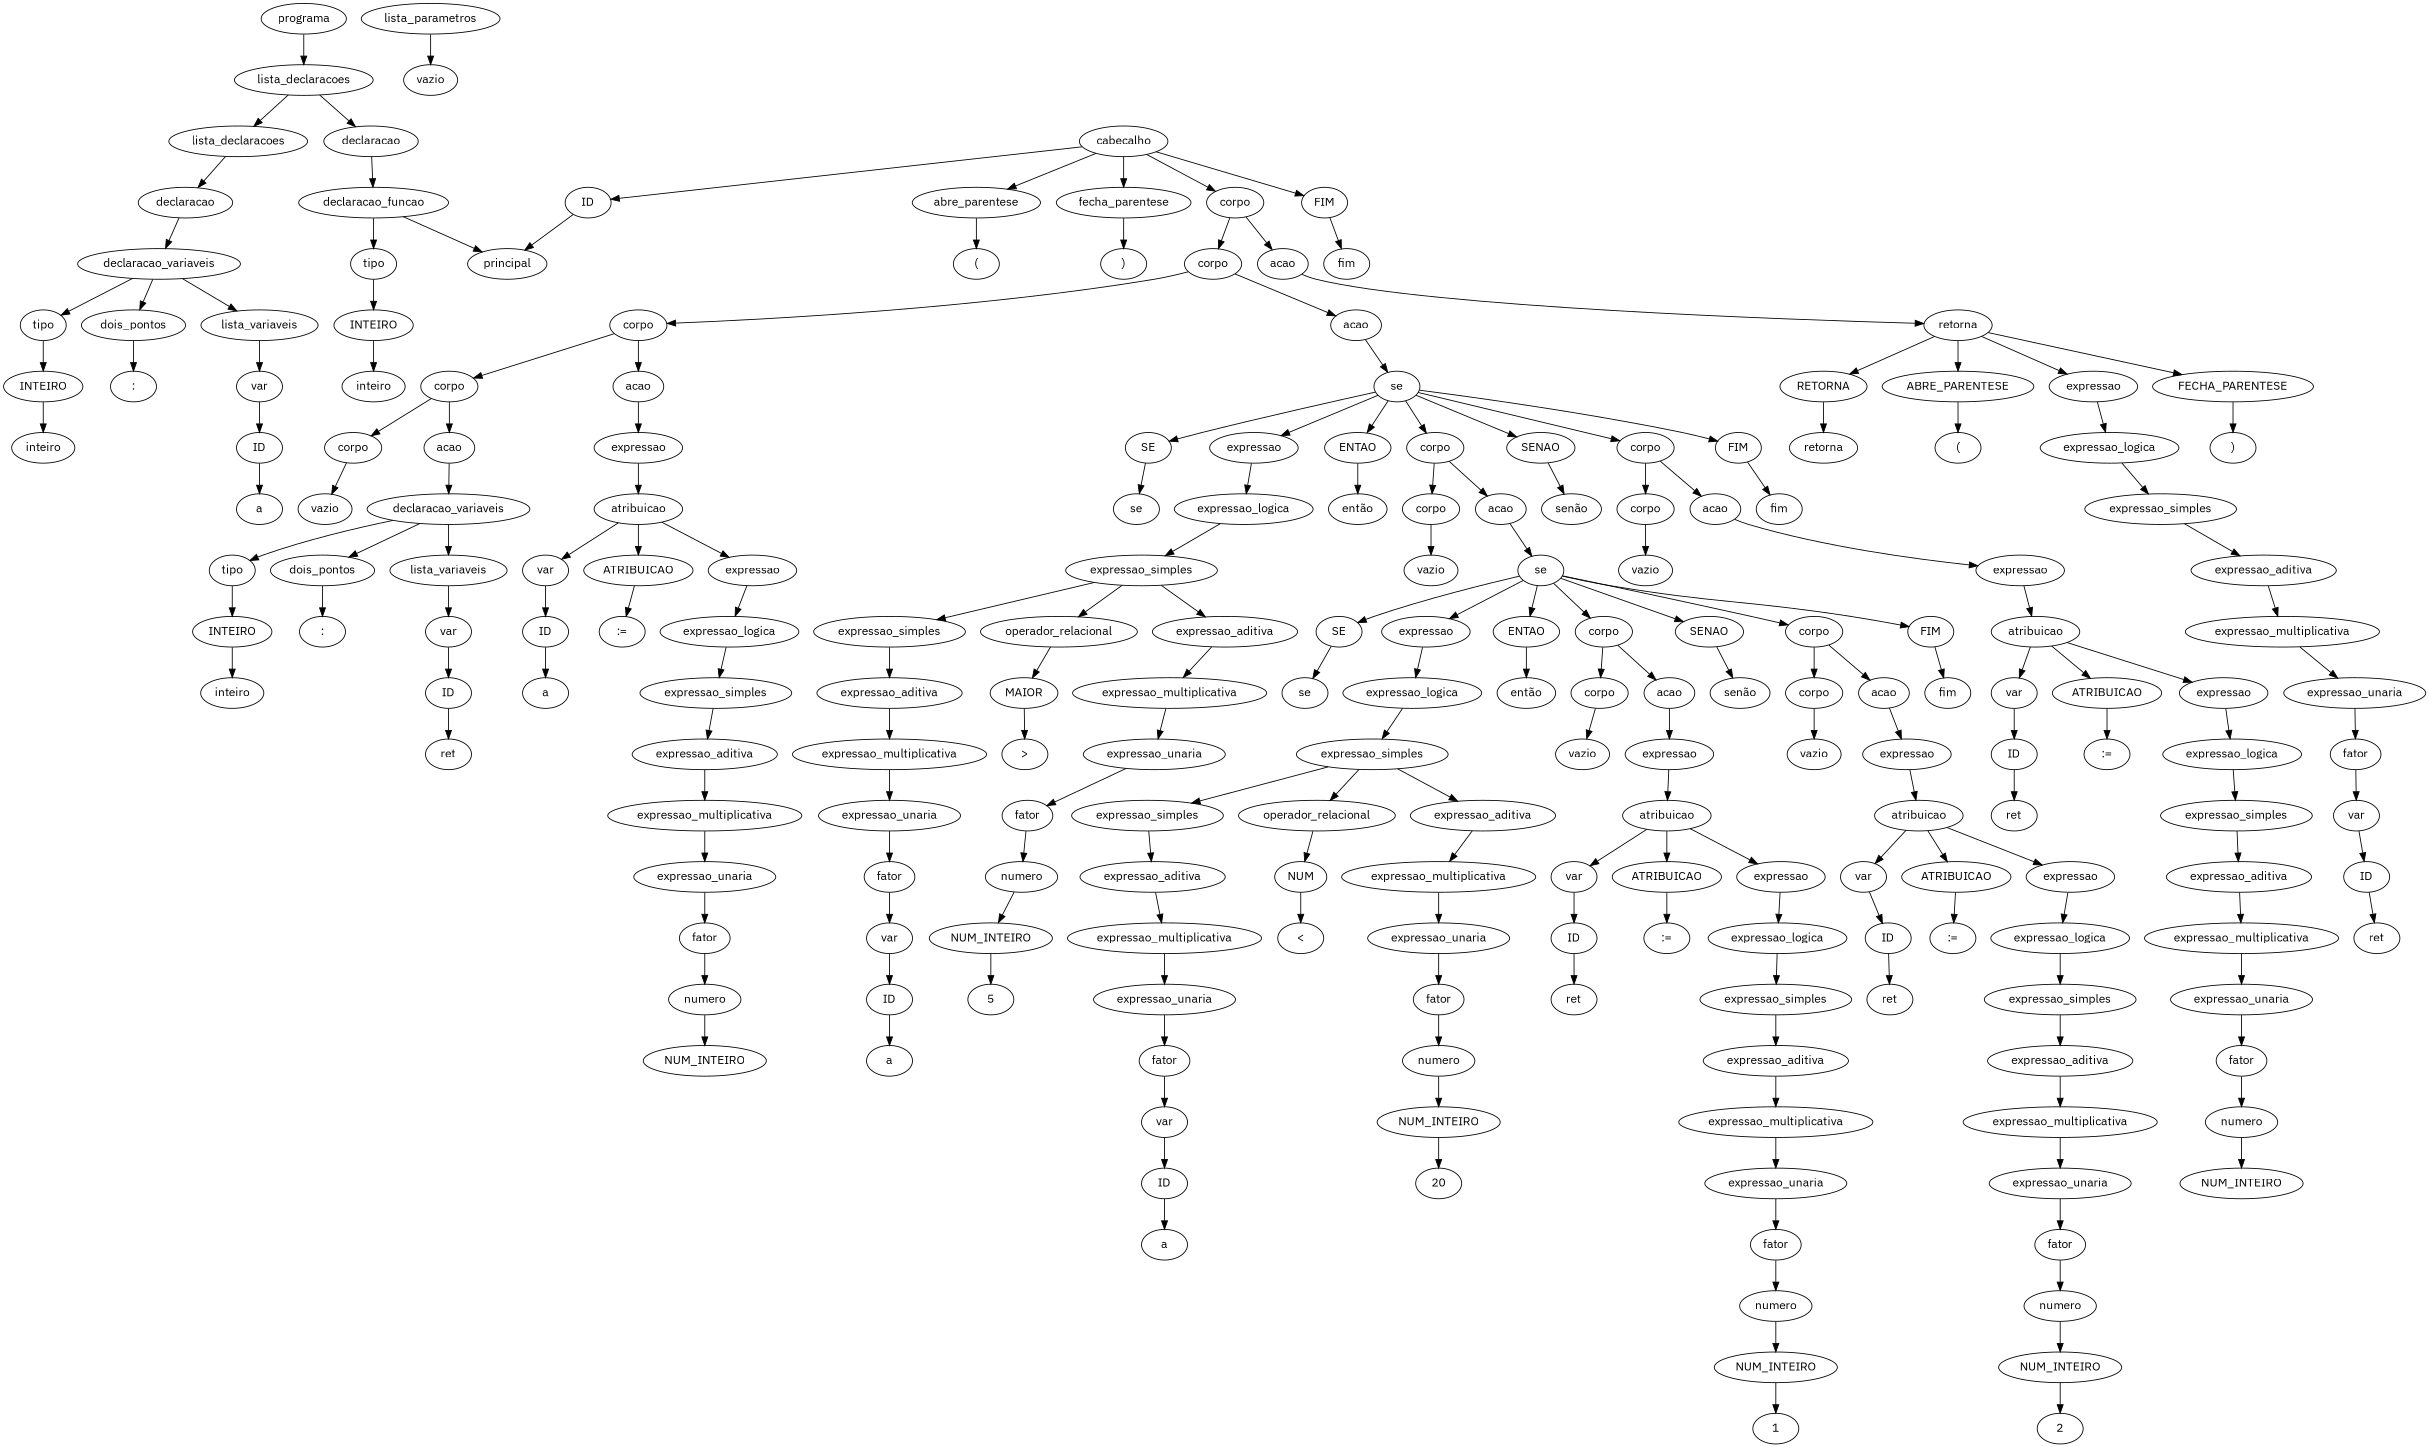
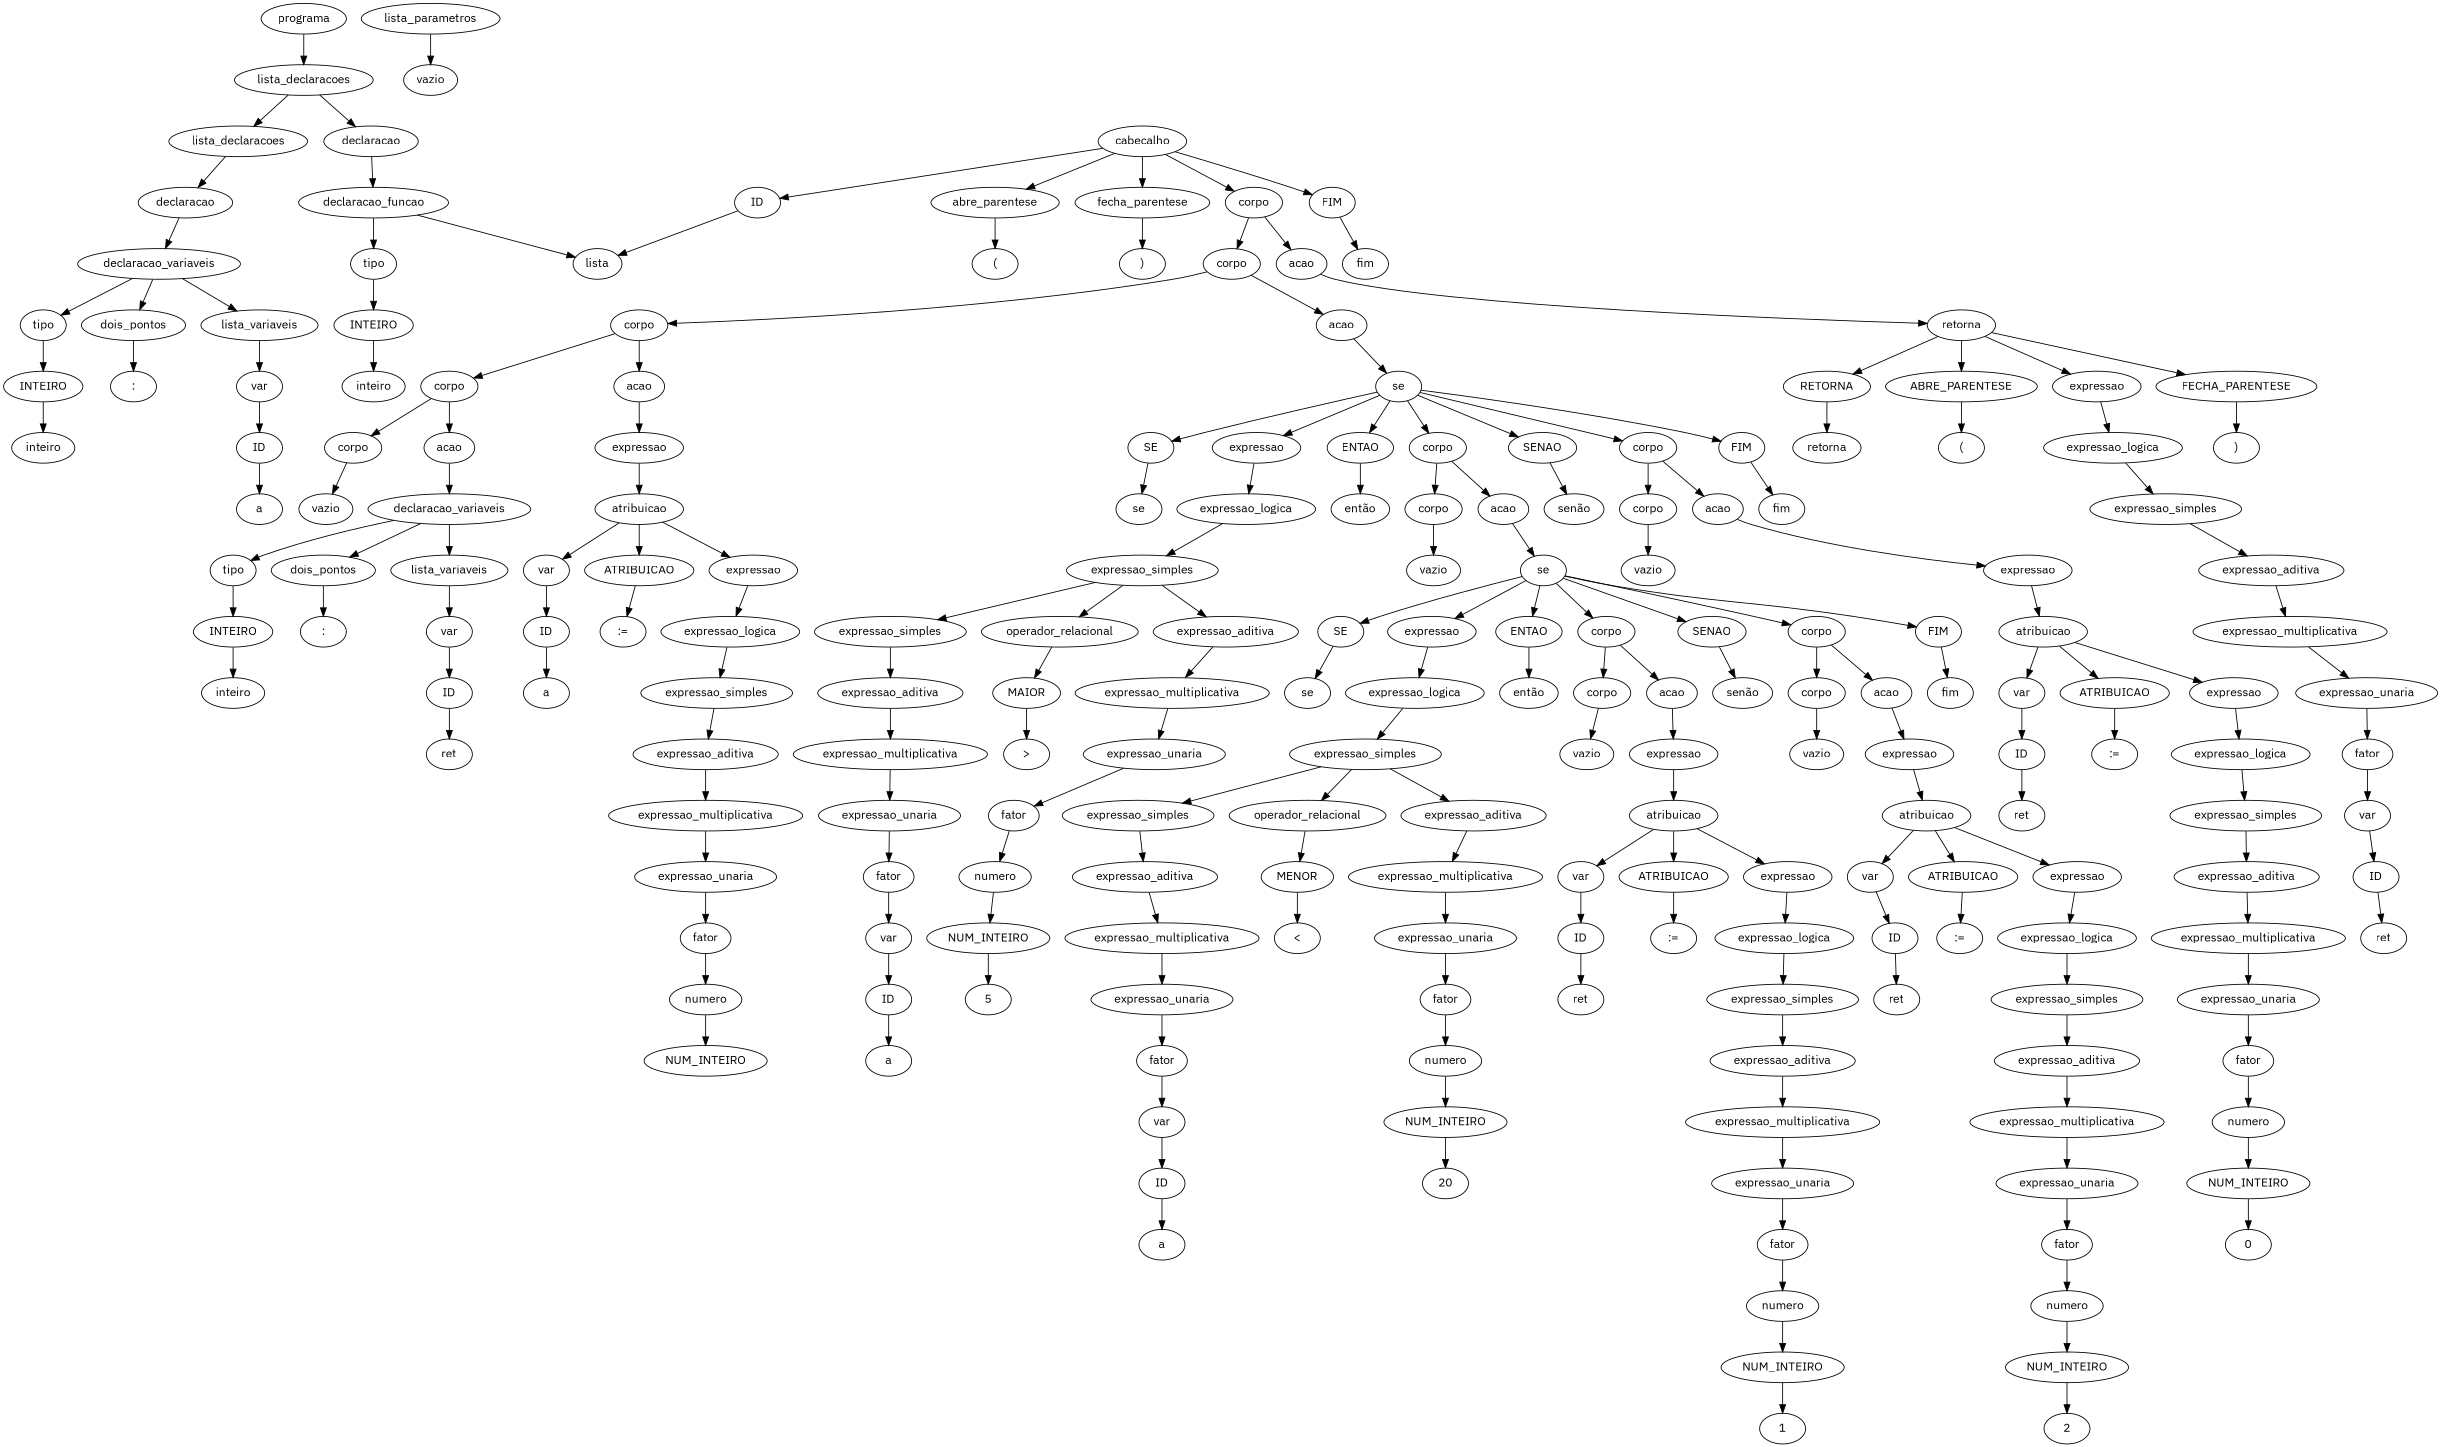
  digraph {
    fontname="IBM Plex Sans"
    node [fontname="IBM Plex Sans"]
    edge [fontname="IBM Plex Sans"]
    n1 [label=programa]
    n2 [label=lista_declaracoes]
    n3 [label=lista_declaracoes]
    n4 [label=declaracao]
    n5 [label=declaracao]
    n6 [label=declaracao_funcao]
    n7 [label=declaracao_variaveis]
    n8 [label=tipo]
    n9 [label=dois_pontos]
    n10 [label=lista_variaveis]
    n11 [label=INTEIRO]
    n12 [label=":"]
    n13 [label=var]
    n14 [label=inteiro]
    n15 [label=ID]
    n16 [label=a]
    n17 [label=tipo]
-   n18 [label=principal]
+   n18 [label=lista]
    n19 [label=INTEIRO]
    n20 [label=cabecalho]
    n21 [label=ID]
    n22 [label=abre_parentese]
    n23 [label=fecha_parentese]
    n24 [label=corpo]
    n25 [label=FIM]
    n26 [label=inteiro]
    n27 [label="("]
    n28 [label=lista_parametros]
    n29 [label=vazio]
    n30 [label=")"]
    n31 [label=corpo]
    n32 [label=acao]
    n33 [label=fim]
    n34 [label=corpo]
    n35 [label=acao]
    n36 [label=retorna]
    n37 [label=corpo]
    n38 [label=acao]
    n39 [label=se]
    n40 [label=corpo]
    n41 [label=acao]
    n42 [label=expressao]
    n43 [label=vazio]
    n44 [label=declaracao_variaveis]
    n45 [label=tipo]
    n46 [label=dois_pontos]
    n47 [label=lista_variaveis]
    n48 [label=INTEIRO]
    n49 [label=":"]
    n50 [label=var]
    n51 [label=inteiro]
    n52 [label=ID]
    n53 [label=ret]
    n54 [label=atribuicao]
    n55 [label=var]
    n56 [label=ATRIBUICAO]
    n57 [label=expressao]
    n58 [label=ID]
    n59 [label=":="]
    n60 [label=expressao_logica]
    n61 [label=a]
    n62 [label=expressao_simples]
    n63 [label=expressao_aditiva]
    n64 [label=expressao_multiplicativa]
    n65 [label=expressao_unaria]
    n66 [label=fator]
    n67 [label=numero]
    n68 [label=NUM_INTEIRO]
    n69 [label=SE]
    n70 [label=expressao]
    n71 [label=ENTAO]
    n72 [label=corpo]
    n73 [label=SENAO]
    n74 [label=corpo]
    n75 [label=FIM]
    n76 [label=se]
    n77 [label=expressao_logica]
    n78 [label="então"]
    n79 [label=corpo]
    n80 [label=acao]
    n81 [label="senão"]
    n82 [label=corpo]
    n83 [label=acao]
    n84 [label=fim]
    n85 [label=expressao_simples]
    n86 [label=expressao_simples]
    n87 [label=operador_relacional]
    n88 [label=expressao_aditiva]
    n89 [label=expressao_aditiva]
    n90 [label=MAIOR]
    n91 [label=expressao_multiplicativa]
    n92 [label=expressao_multiplicativa]
    n93 [label=expressao_unaria]
    n94 [label=fator]
    n95 [label=var]
    n96 [label=ID]
    n97 [label=a]
    n98 [label=">"]
    n99 [label=expressao_unaria]
    n100 [label=fator]
    n101 [label=numero]
    n102 [label=NUM_INTEIRO]
    n103 [label=5]
    n104 [label=vazio]
    n105 [label=se]
    n106 [label=SE]
    n107 [label=expressao]
    n108 [label=ENTAO]
    n109 [label=corpo]
    n110 [label=SENAO]
    n111 [label=corpo]
    n112 [label=FIM]
    n113 [label=se]
    n114 [label=expressao_logica]
    n115 [label="então"]
    n116 [label=corpo]
    n117 [label=acao]
    n118 [label="senão"]
    n119 [label=corpo]
    n120 [label=acao]
    n121 [label=fim]
    n122 [label=expressao_simples]
    n123 [label=expressao_simples]
    n124 [label=operador_relacional]
    n125 [label=expressao_aditiva]
    n126 [label=expressao_aditiva]
-   n127 [label=NUM]
+   n127 [label=MENOR]
    n128 [label=expressao_multiplicativa]
    n129 [label=expressao_multiplicativa]
    n130 [label=expressao_unaria]
    n131 [label=fator]
    n132 [label=var]
    n133 [label=ID]
    n134 [label=a]
    n135 [label="<"]
    n136 [label=expressao_unaria]
    n137 [label=fator]
    n138 [label=numero]
    n139 [label=NUM_INTEIRO]
    n140 [label=20]
    n141 [label=vazio]
    n142 [label=expressao]
    n143 [label=atribuicao]
    n144 [label=var]
    n145 [label=ATRIBUICAO]
    n146 [label=expressao]
    n147 [label=ID]
    n148 [label=":="]
    n149 [label=expressao_logica]
    n150 [label=ret]
    n151 [label=expressao_simples]
    n152 [label=expressao_aditiva]
    n153 [label=expressao_multiplicativa]
    n154 [label=expressao_unaria]
    n155 [label=fator]
    n156 [label=numero]
    n157 [label=NUM_INTEIRO]
    n158 [label=1]
    n159 [label=vazio]
    n160 [label=expressao]
    n161 [label=atribuicao]
    n162 [label=var]
    n163 [label=ATRIBUICAO]
    n164 [label=expressao]
    n165 [label=ID]
    n166 [label=":="]
    n167 [label=expressao_logica]
    n168 [label=ret]
    n169 [label=expressao_simples]
    n170 [label=expressao_aditiva]
    n171 [label=expressao_multiplicativa]
    n172 [label=expressao_unaria]
    n173 [label=fator]
    n174 [label=numero]
    n175 [label=NUM_INTEIRO]
    n176 [label=2]
    n177 [label=vazio]
    n178 [label=expressao]
    n179 [label=atribuicao]
    n180 [label=var]
    n181 [label=ATRIBUICAO]
    n182 [label=expressao]
    n183 [label=ID]
    n184 [label=":="]
    n185 [label=expressao_logica]
    n186 [label=ret]
    n187 [label=expressao_simples]
    n188 [label=expressao_aditiva]
    n189 [label=expressao_multiplicativa]
    n190 [label=expressao_unaria]
    n191 [label=fator]
    n192 [label=numero]
    n193 [label=NUM_INTEIRO]
+   n194 [label=0]
    n195 [label=RETORNA]
    n196 [label=ABRE_PARENTESE]
    n197 [label=expressao]
    n198 [label=FECHA_PARENTESE]
    n199 [label=retorna]
    n200 [label="("]
    n201 [label=expressao_logica]
    n202 [label=")"]
    n203 [label=expressao_simples]
    n204 [label=expressao_aditiva]
    n205 [label=expressao_multiplicativa]
    n206 [label=expressao_unaria]
    n207 [label=fator]
    n208 [label=var]
    n209 [label=ID]
    n210 [label=ret]
    n1 -> n2
    n2 -> n3
    n2 -> n4
    n3 -> n5
    n4 -> n6
    n5 -> n7
    n6 -> n17
    n6 -> n18
    n7 -> n8
    n7 -> n9
    n7 -> n10
    n8 -> n11
    n9 -> n12
    n10 -> n13
    n11 -> n14
    n13 -> n15
    n15 -> n16
    n17 -> n19
    n19 -> n26
    n20 -> n21
    n20 -> n22
    n20 -> n23
    n20 -> n24
    n20 -> n25
    n21 -> n18
    n22 -> n27
    n23 -> n30
    n24 -> n31
    n24 -> n32
    n25 -> n33
    n28 -> n29
    n31 -> n34
    n31 -> n35
    n32 -> n36
    n34 -> n37
    n34 -> n38
    n35 -> n39
    n36 -> n195
    n36 -> n196
    n36 -> n197
    n36 -> n198
    n37 -> n40
    n37 -> n41
    n38 -> n42
    n39 -> n69
    n39 -> n70
    n39 -> n71
    n39 -> n72
    n39 -> n73
    n39 -> n74
    n39 -> n75
    n40 -> n43
    n41 -> n44
    n42 -> n54
    n44 -> n45
    n44 -> n46
    n44 -> n47
    n45 -> n48
    n46 -> n49
    n47 -> n50
    n48 -> n51
    n50 -> n52
    n52 -> n53
    n54 -> n55
    n54 -> n56
    n54 -> n57
    n55 -> n58
    n56 -> n59
    n57 -> n60
    n58 -> n61
    n60 -> n62
    n62 -> n63
    n63 -> n64
    n64 -> n65
    n65 -> n66
    n66 -> n67
    n67 -> n68
    n69 -> n76
    n70 -> n77
    n71 -> n78
    n72 -> n79
    n72 -> n80
    n73 -> n81
    n74 -> n82
    n74 -> n83
    n75 -> n84
    n77 -> n85
    n79 -> n104
    n80 -> n105
    n82 -> n177
    n83 -> n178
    n85 -> n86
    n85 -> n87
    n85 -> n88
    n86 -> n89
    n87 -> n90
    n88 -> n91
    n89 -> n92
    n90 -> n98
    n91 -> n99
    n92 -> n93
    n93 -> n94
    n94 -> n95
    n95 -> n96
    n96 -> n97
    n99 -> n100
    n100 -> n101
    n101 -> n102
    n102 -> n103
    n105 -> n106
    n105 -> n107
    n105 -> n108
    n105 -> n109
    n105 -> n110
    n105 -> n111
    n105 -> n112
    n106 -> n113
    n107 -> n114
    n108 -> n115
    n109 -> n116
    n109 -> n117
    n110 -> n118
    n111 -> n119
    n111 -> n120
    n112 -> n121
    n114 -> n122
    n116 -> n141
    n117 -> n142
    n119 -> n159
    n120 -> n160
    n122 -> n123
    n122 -> n124
    n122 -> n125
    n123 -> n126
    n124 -> n127
    n125 -> n128
    n126 -> n129
    n127 -> n135
    n128 -> n136
    n129 -> n130
    n130 -> n131
    n131 -> n132
    n132 -> n133
    n133 -> n134
    n136 -> n137
    n137 -> n138
    n138 -> n139
    n139 -> n140
    n142 -> n143
    n143 -> n144
    n143 -> n145
    n143 -> n146
    n144 -> n147
    n145 -> n148
    n146 -> n149
    n147 -> n150
    n149 -> n151
    n151 -> n152
    n152 -> n153
    n153 -> n154
    n154 -> n155
    n155 -> n156
    n156 -> n157
    n157 -> n158
    n160 -> n161
    n161 -> n162
    n161 -> n163
    n161 -> n164
    n162 -> n165
    n163 -> n166
    n164 -> n167
    n165 -> n168
    n167 -> n169
    n169 -> n170
    n170 -> n171
    n171 -> n172
    n172 -> n173
    n173 -> n174
    n174 -> n175
    n175 -> n176
    n178 -> n179
    n179 -> n180
    n179 -> n181
    n179 -> n182
    n180 -> n183
    n181 -> n184
    n182 -> n185
    n183 -> n186
    n185 -> n187
    n187 -> n188
    n188 -> n189
    n189 -> n190
    n190 -> n191
    n191 -> n192
    n192 -> n193
+   n193 -> n194
    n195 -> n199
    n196 -> n200
    n197 -> n201
    n198 -> n202
    n201 -> n203
    n203 -> n204
    n204 -> n205
    n205 -> n206
    n206 -> n207
    n207 -> n208
    n208 -> n209
    n209 -> n210
  }
